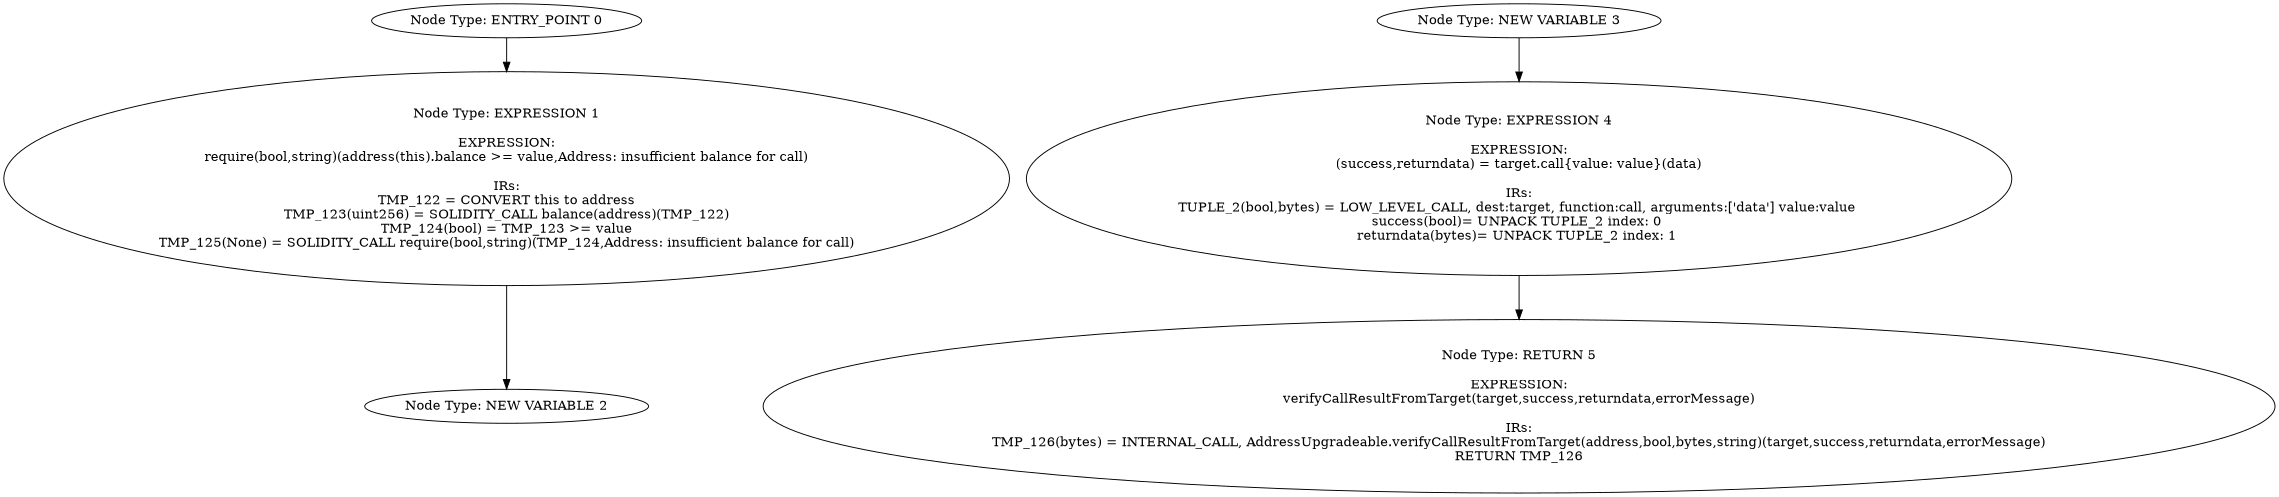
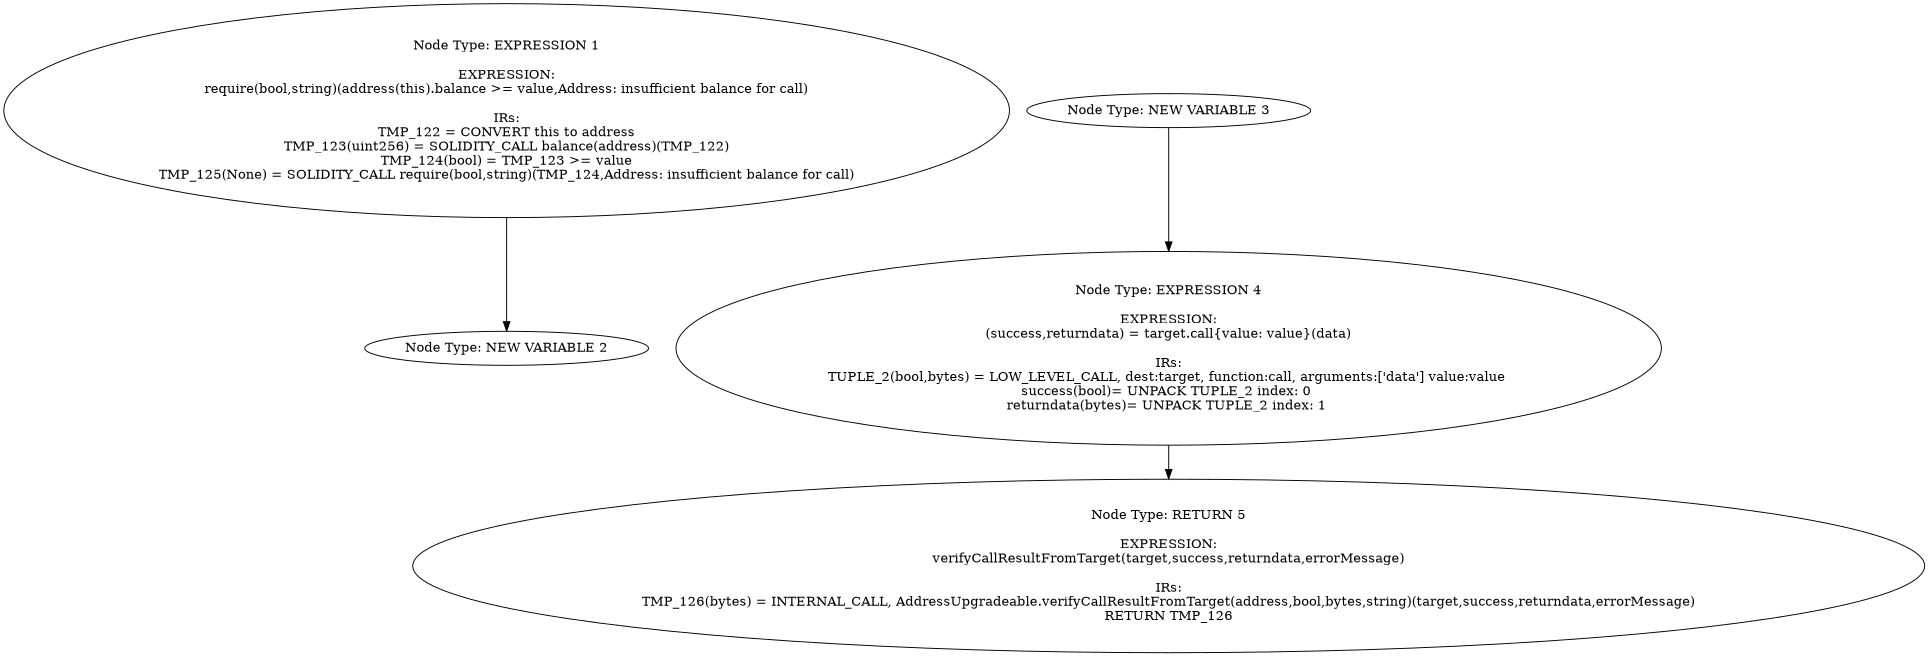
  digraph {
    fontname="DejaVu Serif"
    node [fontname="DejaVu Serif"]
    edge [fontname="DejaVu Serif"]
-   n1 [label="Node Type: ENTRY_POINT 0\n"]
    n2 [label="Node Type: EXPRESSION 1\n\nEXPRESSION:\nrequire(bool,string)(address(this).balance >= value,Address: insufficient balance for call)\n\nIRs:\nTMP_122 = CONVERT this to address\nTMP_123(uint256) = SOLIDITY_CALL balance(address)(TMP_122)\nTMP_124(bool) = TMP_123 >= value\nTMP_125(None) = SOLIDITY_CALL require(bool,string)(TMP_124,Address: insufficient balance for call)"]
    n3 [label="Node Type: NEW VARIABLE 2\n"]
    n4 [label="Node Type: NEW VARIABLE 3\n"]
    n5 [label="Node Type: EXPRESSION 4\n\nEXPRESSION:\n(success,returndata) = target.call{value: value}(data)\n\nIRs:\nTUPLE_2(bool,bytes) = LOW_LEVEL_CALL, dest:target, function:call, arguments:['data'] value:value \nsuccess(bool)= UNPACK TUPLE_2 index: 0 \nreturndata(bytes)= UNPACK TUPLE_2 index: 1 "]
    n6 [label="Node Type: RETURN 5\n\nEXPRESSION:\nverifyCallResultFromTarget(target,success,returndata,errorMessage)\n\nIRs:\nTMP_126(bytes) = INTERNAL_CALL, AddressUpgradeable.verifyCallResultFromTarget(address,bool,bytes,string)(target,success,returndata,errorMessage)\nRETURN TMP_126"]
-   n1 -> n2
    n2 -> n3
    n4 -> n5
    n5 -> n6
  }
